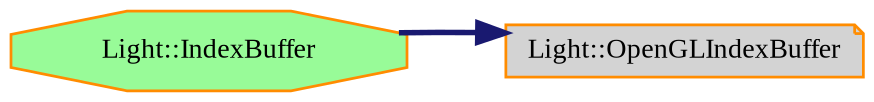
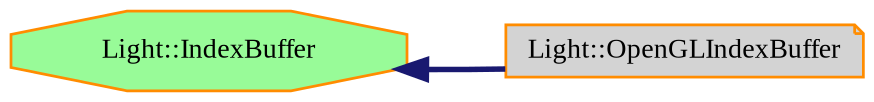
  digraph {
    rankdir=LR
    fontname="Liberation Serif"
    node [color=darkorange fontname="Liberation Serif" fontsize=10 style=filled]
    n1 [fillcolor=palegreen height=0.2 label="Light::IndexBuffer" shape=octagon width=0.4]
    n2 [fillcolor=lightgrey height=0.2 label="Light::OpenGLIndexBuffer" shape=note width=0.4]
-   n2 -> n1 [color=midnightblue dir=back fontname="Liberation Serif" fontsize=10 labelfontname=Helvetica labelfontsize=10 style=bold]
+   n1 -> n2 [color=midnightblue dir=back fontname="Liberation Serif" fontsize=10 labelfontname=Helvetica labelfontsize=10 style=bold]
  }
